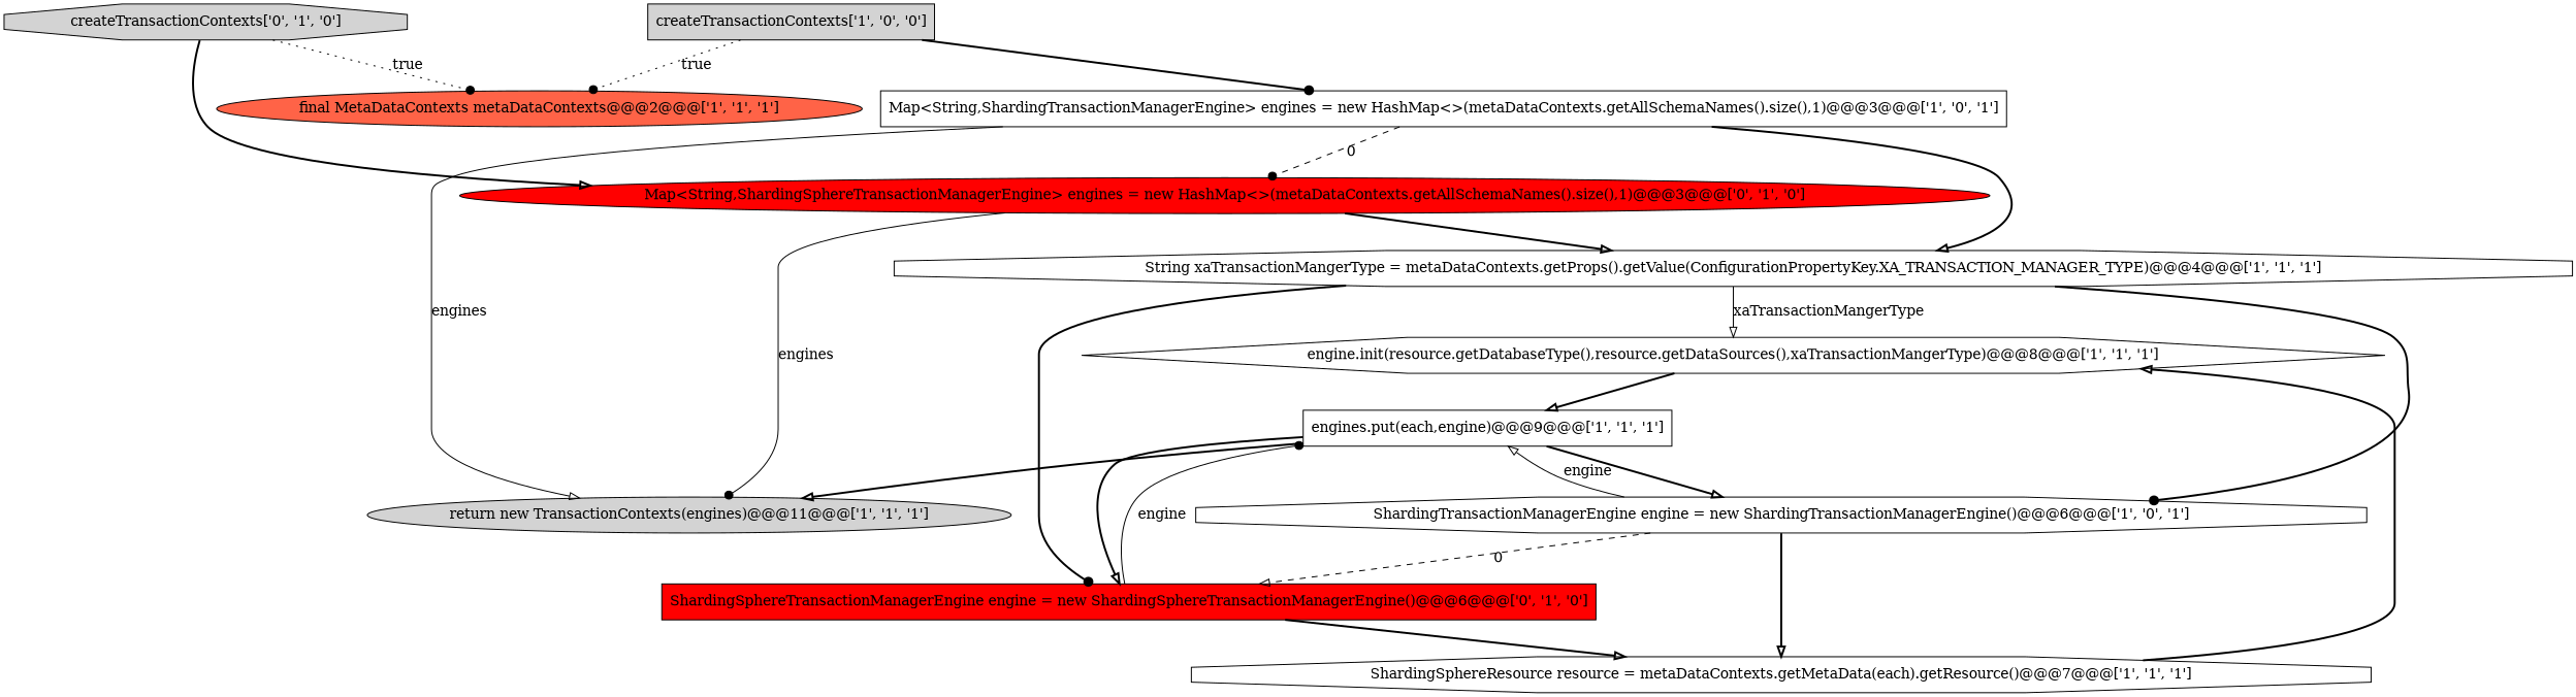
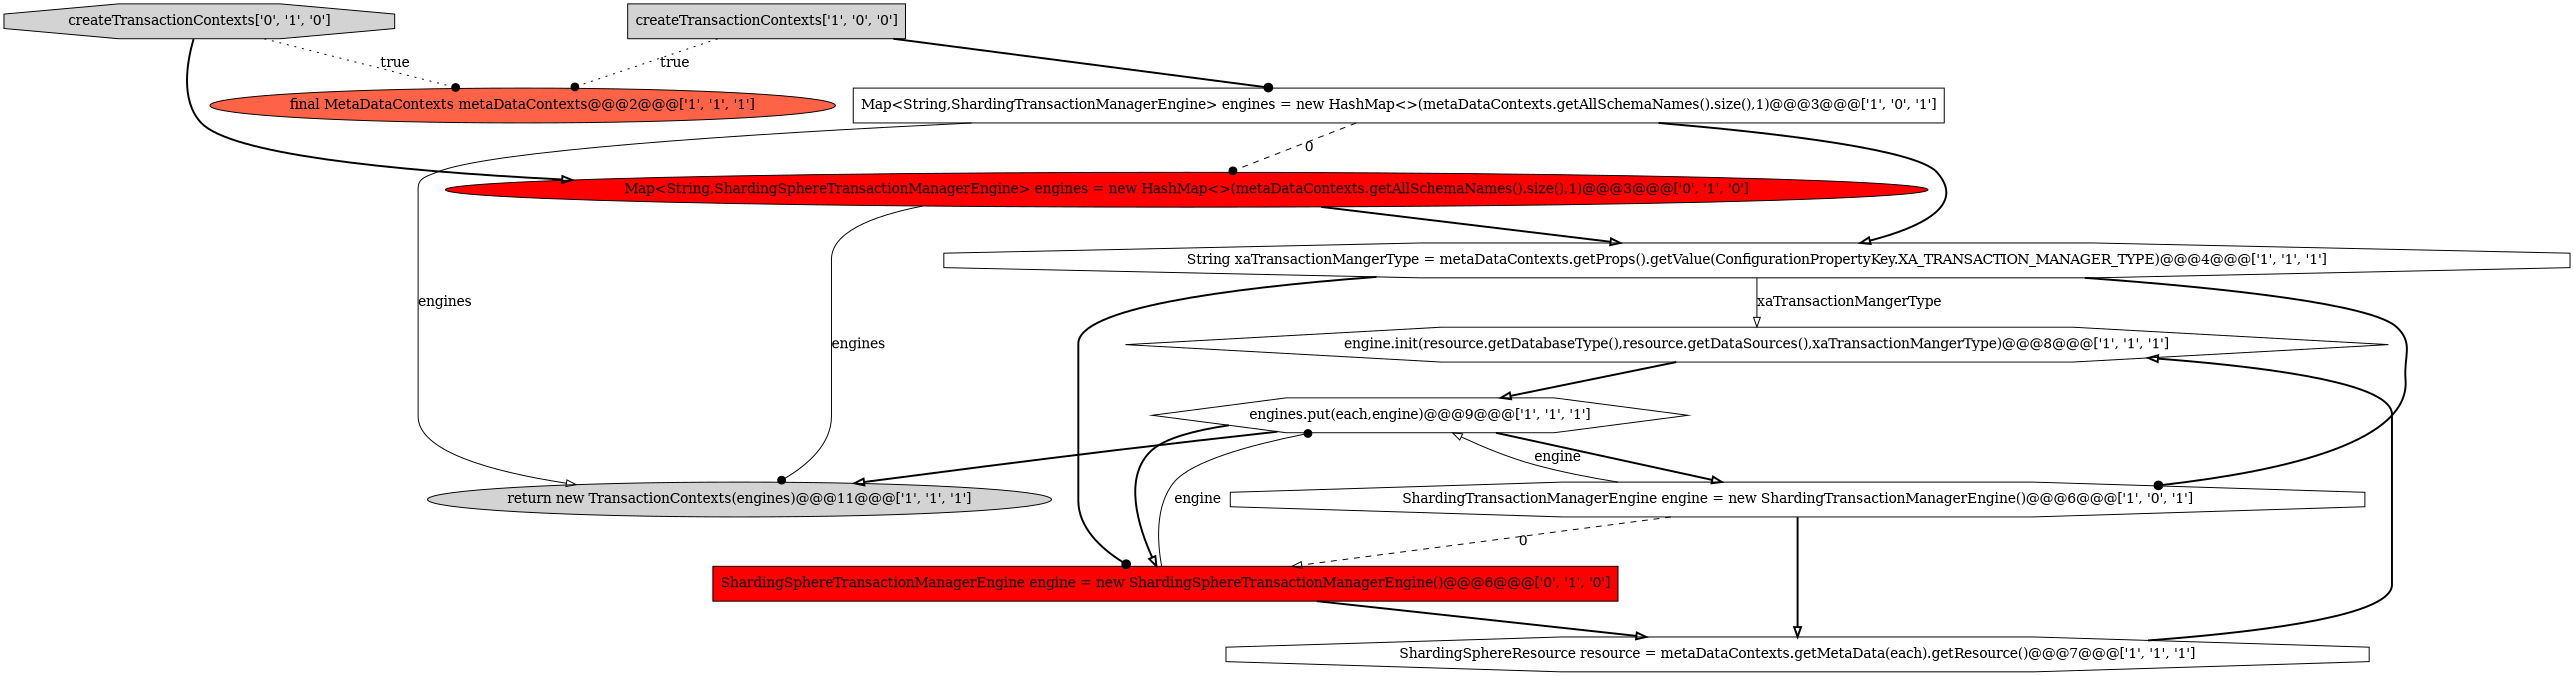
  digraph {
    node [fillcolor=white shape=octagon style=filled]
    edge [arrowhead=onormal style=bold]
    n1 [label="engine.init(resource.getDatabaseType(),resource.getDataSources(),xaTransactionMangerType)@@@8@@@['1', '1', '1']" shape=hexagon]
-   n2 [label="engines.put(each,engine)@@@9@@@['1', '1', '1']" shape=box]
+   n2 [label="engines.put(each,engine)@@@9@@@['1', '1', '1']" shape=hexagon]
    n3 [fillcolor=lightgray label="return new TransactionContexts(engines)@@@11@@@['1', '1', '1']" shape=ellipse]
    n4 [fillcolor=red label="ShardingSphereTransactionManagerEngine engine = new ShardingSphereTransactionManagerEngine()@@@6@@@['0', '1', '0']" shape=box]
    n5 [label="ShardingTransactionManagerEngine engine = new ShardingTransactionManagerEngine()@@@6@@@['1', '0', '1']"]
    n6 [label="Map<String,ShardingTransactionManagerEngine> engines = new HashMap<>(metaDataContexts.getAllSchemaNames().size(),1)@@@3@@@['1', '0', '1']" shape=box]
    n7 [fillcolor=red label="Map<String,ShardingSphereTransactionManagerEngine> engines = new HashMap<>(metaDataContexts.getAllSchemaNames().size(),1)@@@3@@@['0', '1', '0']" shape=ellipse]
    n8 [label="String xaTransactionMangerType = metaDataContexts.getProps().getValue(ConfigurationPropertyKey.XA_TRANSACTION_MANAGER_TYPE)@@@4@@@['1', '1', '1']"]
    n9 [fillcolor=lightgray label="createTransactionContexts['1', '0', '0']" shape=box]
    n10 [fillcolor=tomato label="final MetaDataContexts metaDataContexts@@@2@@@['1', '1', '1']" shape=ellipse]
    n11 [fillcolor=lightgray label="createTransactionContexts['0', '1', '0']"]
    n12 [label="ShardingSphereResource resource = metaDataContexts.getMetaData(each).getResource()@@@7@@@['1', '1', '1']"]
    n1 -> n2
    n2 -> n3
    n2 -> n4
    n2 -> n5
    n4 -> n2 [arrowhead=dot label=engine style=solid]
    n4 -> n12
    n5 -> n2 [label=engine style=solid]
    n5 -> n4 [label=0 style=dashed]
    n5 -> n12
    n6 -> n3 [label=engines style=solid]
    n6 -> n7 [arrowhead=dot label=0 style=dashed]
    n6 -> n8
    n7 -> n3 [arrowhead=dot label=engines style=solid]
    n7 -> n8
    n8 -> n1 [label=xaTransactionMangerType style=solid]
    n8 -> n4 [arrowhead=dot]
    n8 -> n5 [arrowhead=dot]
    n9 -> n6 [arrowhead=dot]
    n9 -> n10 [arrowhead=dot label=true style=dotted]
    n11 -> n7
    n11 -> n10 [arrowhead=dot label=true style=dotted]
    n12 -> n1
  }
